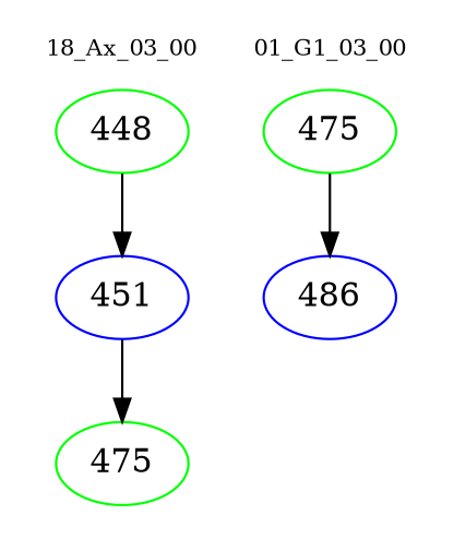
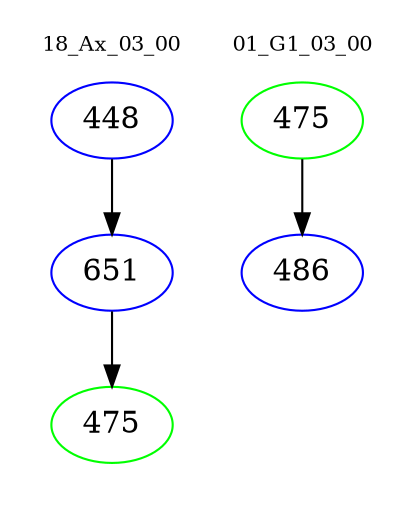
  digraph {
    node [color=green]
    edge [color=black]
-   n1 [label=448]
-   n2 [color=blue label=451]
+   n1 [color=blue label=448]
+   n2 [color=blue label=651]
    n3 [label=475]
    n4 [label=475]
    n5 [color=blue label=486]
    subgraph cluster_1 {
      color=white
      fontsize=10
      label="18_Ax_03_00"
      n1
      n2
      n3
    }
    subgraph cluster_2 {
      color=white
      fontsize=10
      label="01_G1_03_00"
      n4
      n5
    }
    n1 -> n2
    n2 -> n3
    n4 -> n5
  }
